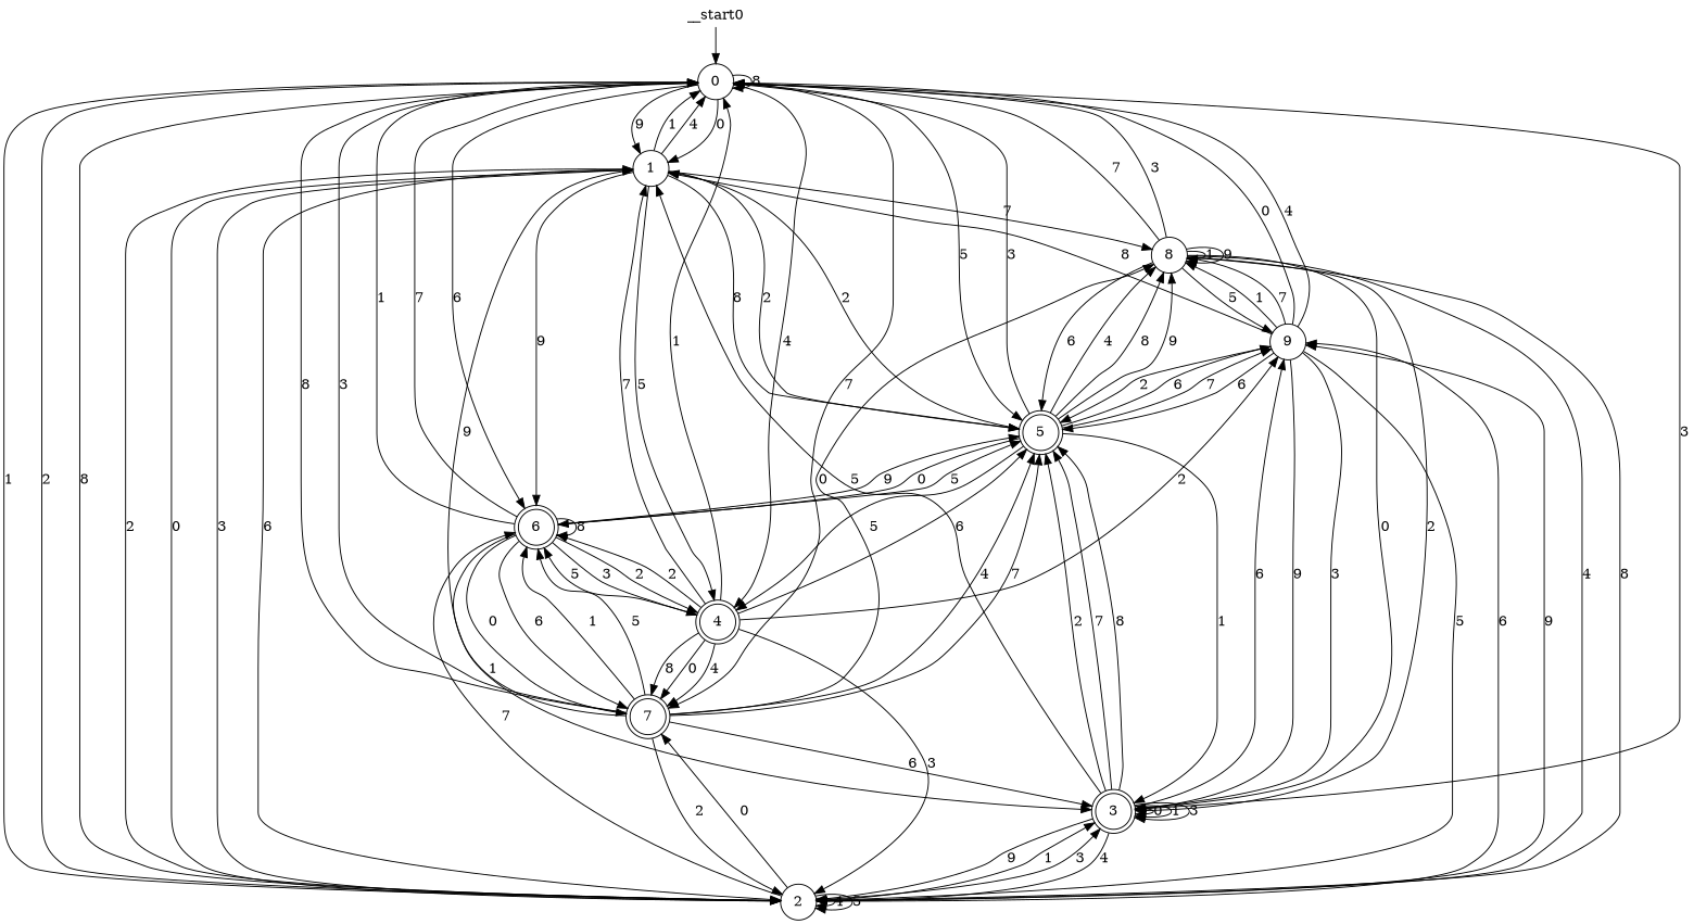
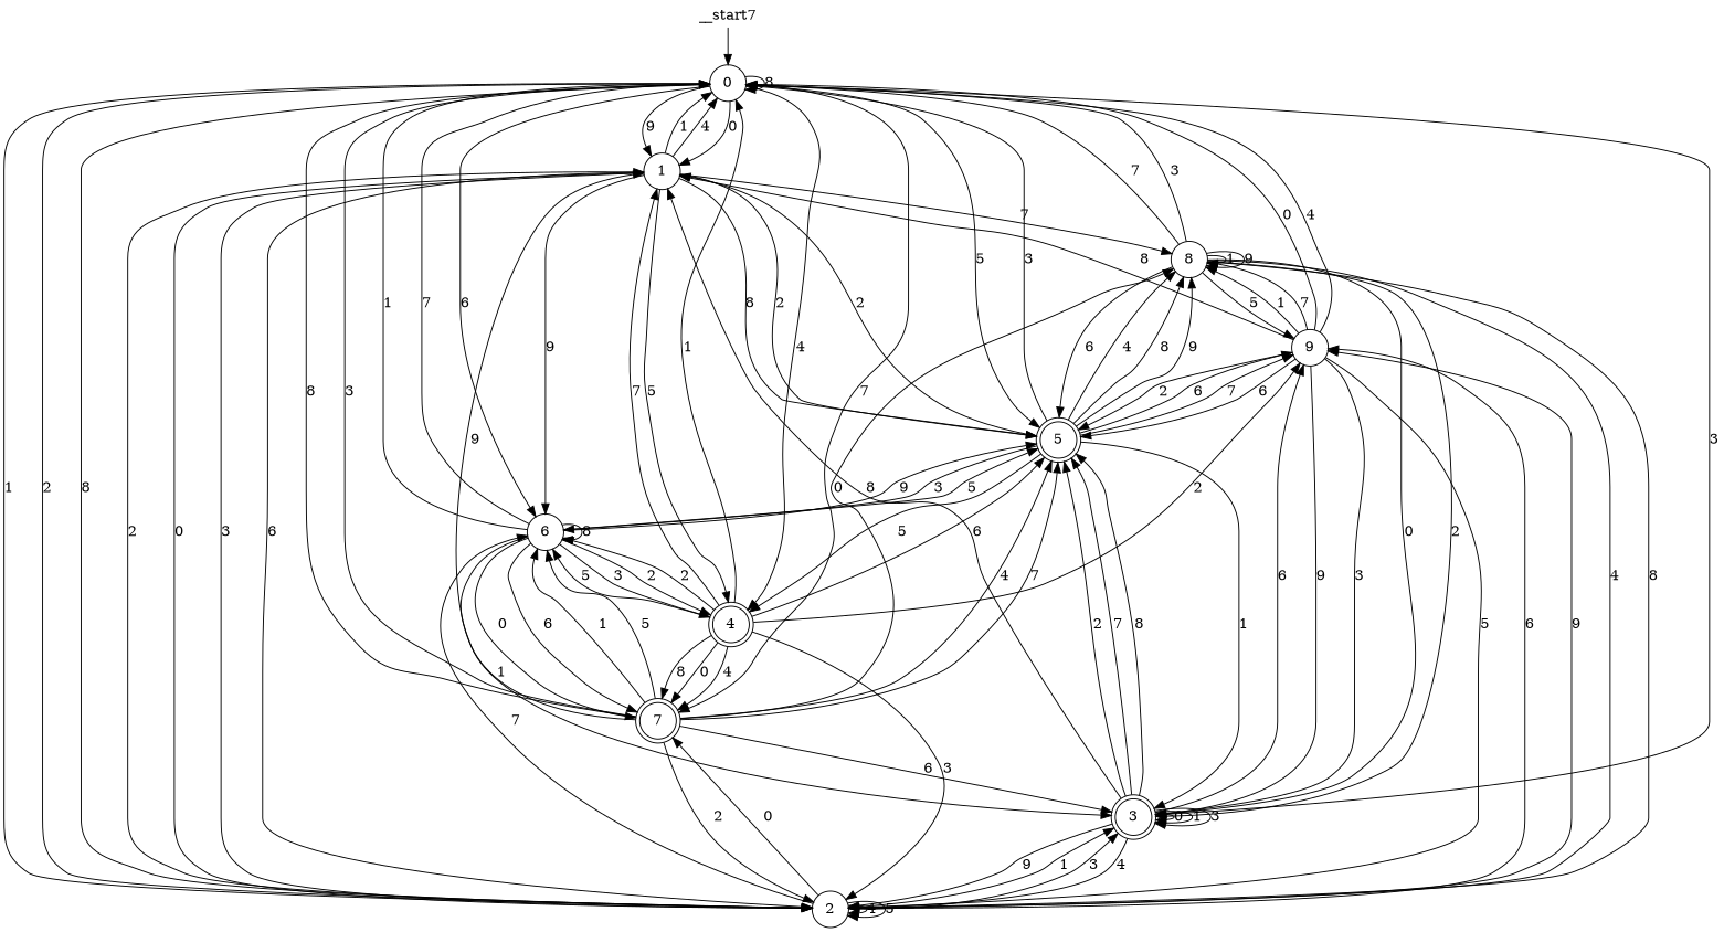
  digraph {
    node [shape=circle]
    n1 [label=0]
    n2 [label=1]
    n3 [label=2]
    n4 [label=3 shape=doublecircle]
    n5 [label=4 shape=doublecircle]
    n6 [label=5 shape=doublecircle]
-   n7 [label=6 shape=doublecircle]
+   n7 [label=6]
    n8 [label=7 shape=doublecircle]
    n9 [label=8]
    n10 [label=9]
-   __start0 [height=0 shape=none width=0]
+   __start0 [height=0 shape=none width=0 label=__start7]
    n1 -> n1 [label=8]
    n1 -> n2 [label=0]
    n1 -> n2 [label=9]
    n1 -> n3 [label=1]
    n1 -> n3 [label=2]
    n1 -> n4 [label=3]
    n1 -> n5 [label=4]
    n1 -> n6 [label=5]
    n1 -> n7 [label=6]
    n1 -> n8 [label=7]
    n2 -> n1 [label=1]
    n2 -> n1 [label=4]
    n2 -> n3 [label=0]
    n2 -> n3 [label=3]
    n2 -> n3 [label=6]
    n2 -> n5 [label=5]
    n2 -> n6 [label=2]
    n2 -> n6 [label=8]
    n2 -> n7 [label=9]
    n2 -> n9 [label=7]
    n3 -> n1 [label=8]
    n3 -> n2 [label=2]
    n3 -> n3 [label=4]
    n3 -> n3 [label=5]
    n3 -> n4 [label=1]
    n3 -> n4 [label=3]
    n3 -> n7 [label=7]
    n3 -> n8 [label=0]
    n3 -> n10 [label=6]
    n3 -> n10 [label=9]
-   n4 -> n2 [label=5]
+   n4 -> n2 [label=8]
    n4 -> n3 [label=4]
    n4 -> n3 [label=9]
    n4 -> n4 [label=0]
    n4 -> n4 [label=1]
    n4 -> n4 [label=3]
    n4 -> n6 [label=2]
    n4 -> n6 [label=7]
    n4 -> n6 [label=8]
    n4 -> n10 [label=6]
    n5 -> n1 [label=1]
    n5 -> n2 [label=7]
    n5 -> n3 [label=3]
    n5 -> n6 [label=6]
    n5 -> n7 [label=2]
    n5 -> n7 [label=5]
    n5 -> n8 [label=0]
    n5 -> n8 [label=4]
    n5 -> n8 [label=8]
    n5 -> n10 [label=2]
    n6 -> n1 [label=3]
    n6 -> n2 [label=2]
    n6 -> n4 [label=1]
    n6 -> n5 [label=5]
-   n6 -> n7 [label=0]
+   n6 -> n7 [label=3]
    n6 -> n9 [label=4]
    n6 -> n9 [label=8]
    n6 -> n9 [label=9]
    n6 -> n10 [label=6]
    n6 -> n10 [label=7]
    n7 -> n1 [label=1]
    n7 -> n1 [label=7]
    n7 -> n4 [label=1]
    n7 -> n5 [label=2]
    n7 -> n5 [label=3]
    n7 -> n6 [label=5]
    n7 -> n6 [label=9]
    n7 -> n7 [label=8]
    n7 -> n8 [label=0]
    n7 -> n8 [label=6]
    n8 -> n1 [label=3]
    n8 -> n1 [label=8]
    n8 -> n2 [label=9]
    n8 -> n3 [label=2]
    n8 -> n4 [label=6]
    n8 -> n6 [label=4]
    n8 -> n6 [label=7]
    n8 -> n7 [label=1]
    n8 -> n7 [label=5]
    n8 -> n9 [label=0]
    n9 -> n1 [label=3]
    n9 -> n1 [label=7]
    n9 -> n3 [label=4]
    n9 -> n3 [label=8]
    n9 -> n4 [label=0]
    n9 -> n4 [label=2]
    n9 -> n6 [label=6]
    n9 -> n9 [label=1]
    n9 -> n9 [label=9]
    n9 -> n10 [label=5]
    n10 -> n1 [label=0]
    n10 -> n1 [label=4]
    n10 -> n2 [label=8]
    n10 -> n3 [label=5]
    n10 -> n4 [label=3]
    n10 -> n4 [label=9]
    n10 -> n6 [label=2]
    n10 -> n6 [label=6]
    n10 -> n9 [label=1]
    n10 -> n9 [label=7]
    __start0 -> n1
  }
